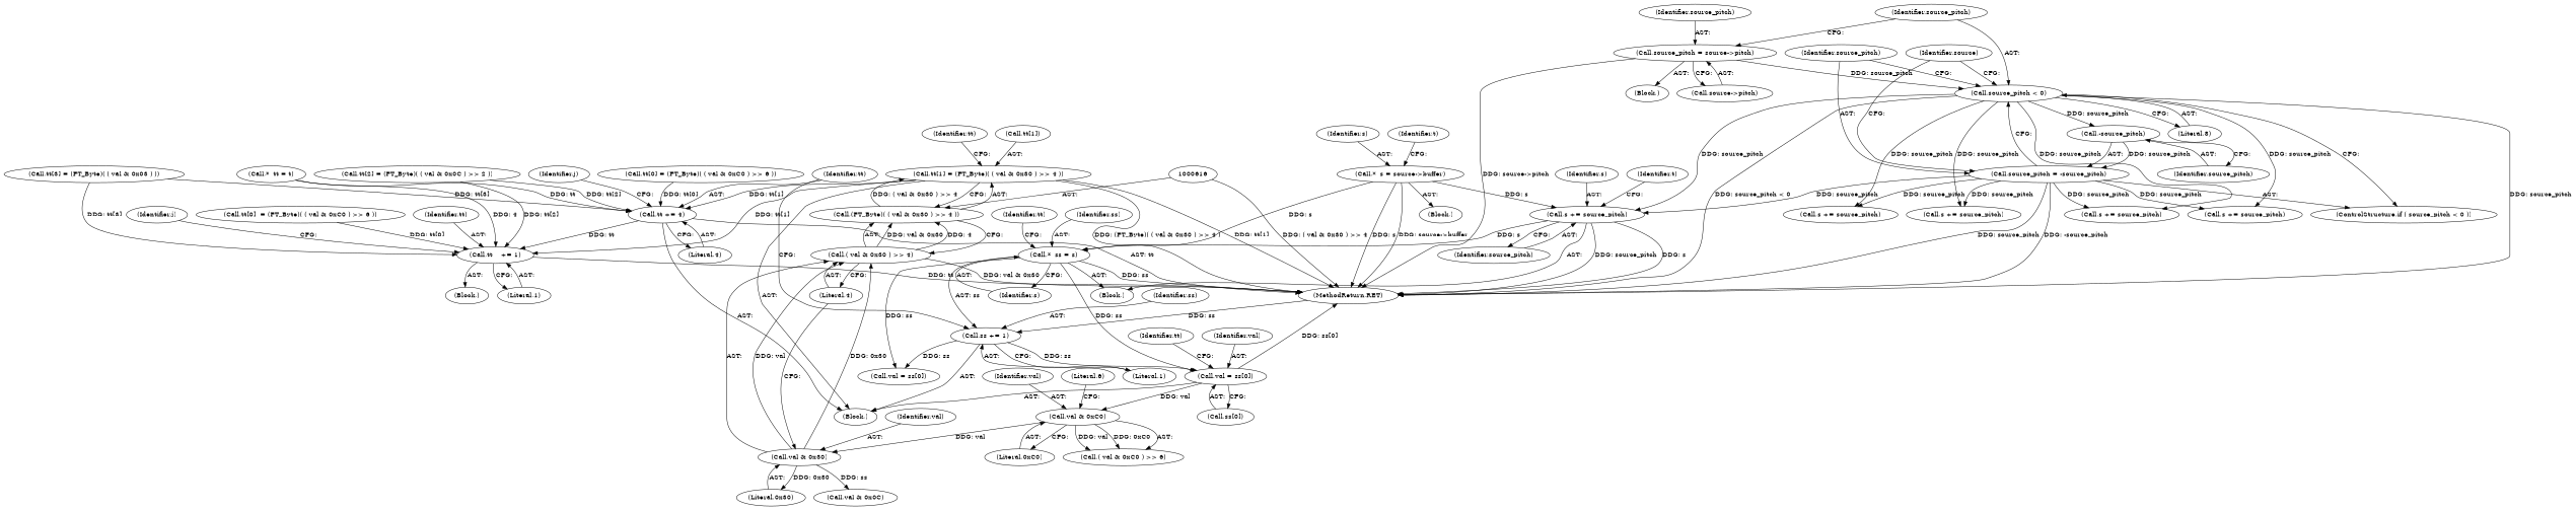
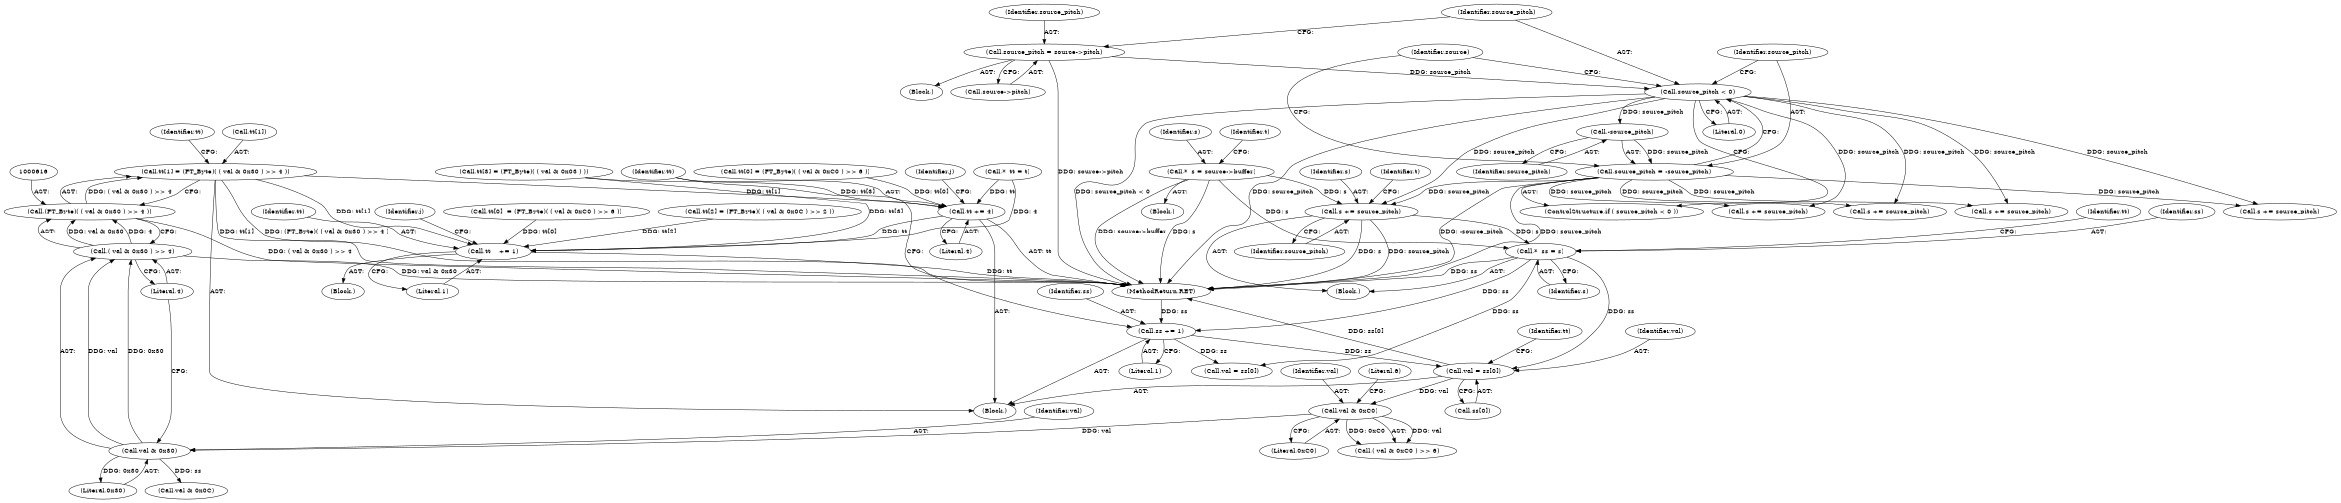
  digraph {
    n1 [label="(Call,tt[1] = (FT_Byte)( ( val & 0x30 ) >> 4 ))"]
    n2 [label="(Call,(FT_Byte)( ( val & 0x30 ) >> 4 ))"]
    n3 [label="(Call,tt += 4)"]
    n4 [label="(Call,tt    += 1)"]
    n5 [label="(Block,)"]
    n6 [label="(MethodReturn,RET)"]
    n7 [label="(Call,( val & 0x30 ) >> 4)"]
    n8 [label="(Literal,4)"]
    n9 [label="(Literal,1)"]
    n10 [label="(Block,)"]
    n11 [label="(Call,ss += 1)"]
    n12 [label="(Literal,4)"]
    n13 [label="(Call,val & 0x30)"]
    n14 [label="(Literal,0x30)"]
    n15 [label="(Call,val & 0x0C)"]
    n16 [label="(Call,val & 0xC0)"]
    n17 [label="(Literal,0xC0)"]
    n18 [label="(Call,( val & 0xC0 ) >> 6)"]
    n19 [label="(Call,val = ss[0])"]
    n20 [label="(Call,ss[0])"]
    n21 [label="(Call,val = ss[0])"]
    n22 [label="(Literal,1)"]
    n23 [label="(Call,*  ss = s)"]
    n24 [label="(Block,)"]
    n25 [label="(Identifier,s)"]
    n26 [label="(Call,*  s = source->buffer)"]
    n27 [label="(Call,s += source_pitch)"]
    n28 [label="(Block,)"]
    n29 [label="(Identifier,source_pitch)"]
    n30 [label="(Call,source_pitch < 0)"]
    n31 [label="(Call,-source_pitch)"]
    n32 [label="(ControlStructure,if ( source_pitch < 0 ))"]
-   n33 [label="(Literal,8)"]
+   n33 [label="(Literal,0)"]
    n34 [label="(Call,s += source_pitch)"]
    n35 [label="(Call,s += source_pitch)"]
    n36 [label="(Call,s += source_pitch)"]
    n37 [label="(Call,s += source_pitch)"]
    n38 [label="(Call,source_pitch = -source_pitch)"]
    n39 [label="(Identifier,source_pitch)"]
    n40 [label="(Call,source_pitch = source->pitch)"]
    n41 [label="(Block,)"]
    n42 [label="(Call,source->pitch)"]
    n43 [label="(Identifier,j)"]
    n44 [label="(Identifier,ss)"]
    n45 [label="(Call,tt[0] = (FT_Byte)( ( val & 0xC0 ) >> 6 ))"]
    n46 [label="(Identifier,tt)"]
    n47 [label="(Identifier,j)"]
    n48 [label="(Call,tt[0]  = (FT_Byte)( ( val & 0xC0 ) >> 6 ))"]
    n49 [label="(Identifier,tt)"]
    n50 [label="(Call,tt[3] = (FT_Byte)( ( val & 0x03 ) ))"]
    n51 [label="(Literal,6)"]
    n52 [label="(Call,tt[1])"]
    n53 [label="(Identifier,s)"]
    n54 [label="(Identifier,s)"]
    n55 [label="(Identifier,source_pitch)"]
    n56 [label="(Call,tt[2] = (FT_Byte)( ( val & 0x0C ) >> 2 ))"]
    n57 [label="(Identifier,t)"]
    n58 [label="(Identifier,source)"]
    n59 [label="(Identifier,tt)"]
    n60 [label="(Identifier,tt)"]
    n61 [label="(Identifier,source_pitch)"]
    n62 [label="(Identifier,val)"]
    n63 [label="(Identifier,val)"]
    n64 [label="(Identifier,val)"]
    n65 [label="(Identifier,ss)"]
    n66 [label="(Call,*  tt = t)"]
    n67 [label="(Identifier,source_pitch)"]
    n68 [label="(Identifier,t)"]
    n69 [label="(Identifier,tt)"]
    1000616
    n1 -> n2 [label="CFG: "]
    n1 -> n3 [label="DDG: tt[1]"]
    n1 -> n4 [label="DDG: tt[1]"]
    n1 -> n5 [label="AST: "]
    n1 -> n6 [label="DDG: (FT_Byte)( ( val & 0x30 ) >> 4 )"]
    n1 -> n6 [label="DDG: tt[1]"]
    n2 -> n1 [label="AST: "]
    n2 -> n1 [label="DDG: ( val & 0x30 ) >> 4"]
-   1000616 -> n6 [label="DDG: ( val & 0x30 ) >> 4"]
+   n2 -> n6 [label="DDG: ( val & 0x30 ) >> 4"]
    n2 -> n7 [label="CFG: "]
    n3 -> n4 [label="DDG: tt"]
    n3 -> n5 [label="AST: "]
    n3 -> n6 [label="AST: tt"]
    n3 -> n8 [label="CFG: "]
    n4 -> n6 [label="DDG: tt"]
    n4 -> n9 [label="CFG: "]
    n4 -> n10 [label="AST: "]
    n6 -> n11 [label="DDG: ss"]
    n7 -> n2 [label="AST: "]
    n7 -> n2 [label="DDG: val & 0x30"]
    n7 -> n2 [label="DDG: 4"]
    n7 -> n6 [label="DDG: val & 0x30"]
    n7 -> n12 [label="CFG: "]
    n8 -> n3 [label="AST: "]
    n9 -> n4 [label="AST: "]
    n11 -> n5 [label="AST: "]
    n11 -> n19 [label="DDG: ss"]
    n11 -> n21 [label="DDG: ss"]
    n11 -> n22 [label="CFG: "]
    n12 -> n7 [label="AST: "]
    n12 -> n13 [label="CFG: "]
    n13 -> n7 [label="AST: "]
    n13 -> n7 [label="DDG: val"]
    n13 -> n7 [label="DDG: 0x30"]
    n13 -> n14 [label="DDG: 0x30"]
    n13 -> n15 [label="DDG: ss"]
    n14 -> n13 [label="AST: "]
    n16 -> n13 [label="DDG: val"]
    n16 -> n17 [label="CFG: "]
    n16 -> n18 [label="AST: "]
    n16 -> n18 [label="DDG: val"]
    n16 -> n18 [label="DDG: 0xC0"]
    n17 -> n16 [label="AST: "]
    n19 -> n5 [label="AST: "]
    n19 -> n6 [label="DDG: ss[0]"]
    n19 -> n16 [label="DDG: val"]
    n19 -> n20 [label="CFG: "]
    n20 -> n19 [label="AST: "]
    n22 -> n11 [label="AST: "]
    n23 -> n6 [label="DDG: ss"]
-   n23 -> n11 [label="AST: ss"]
+   n23 -> n11 [label="DDG: ss"]
    n23 -> n19 [label="DDG: ss"]
    n23 -> n21 [label="DDG: ss"]
    n23 -> n24 [label="AST: "]
    n23 -> n25 [label="CFG: "]
    n25 -> n23 [label="AST: "]
    n26 -> n6 [label="DDG: s"]
    n26 -> n6 [label="DDG: source->buffer"]
    n26 -> n23 [label="DDG: s"]
    n26 -> n27 [label="DDG: s"]
    n26 -> n28 [label="AST: "]
    n27 -> n6 [label="DDG: source_pitch"]
    n27 -> n6 [label="DDG: s"]
    n27 -> n23 [label="DDG: s"]
    n27 -> n24 [label="AST: "]
    n27 -> n29 [label="CFG: "]
    n29 -> n27 [label="AST: "]
    n30 -> n6 [label="DDG: source_pitch < 0"]
    n30 -> n6 [label="DDG: source_pitch"]
    n30 -> n27 [label="DDG: source_pitch"]
    n30 -> n31 [label="DDG: source_pitch"]
    n30 -> n32 [label="CFG: "]
    n30 -> n33 [label="CFG: "]
    n30 -> n34 [label="DDG: source_pitch"]
    n30 -> n35 [label="DDG: source_pitch"]
    n30 -> n36 [label="DDG: source_pitch"]
    n30 -> n37 [label="DDG: source_pitch"]
    n31 -> n38 [label="AST: "]
    n31 -> n38 [label="DDG: source_pitch"]
    n31 -> n39 [label="CFG: "]
    n33 -> n30 [label="AST: "]
    n38 -> n6 [label="DDG: -source_pitch"]
    n38 -> n6 [label="DDG: source_pitch"]
    n38 -> n27 [label="DDG: source_pitch"]
    n38 -> n30 [label="CFG: "]
    n38 -> n32 [label="AST: "]
    n38 -> n34 [label="DDG: source_pitch"]
    n38 -> n35 [label="DDG: source_pitch"]
    n38 -> n36 [label="DDG: source_pitch"]
    n38 -> n37 [label="DDG: source_pitch"]
    n39 -> n31 [label="AST: "]
    n40 -> n6 [label="DDG: source->pitch"]
    n40 -> n30 [label="DDG: source_pitch"]
    n40 -> n41 [label="AST: "]
    n40 -> n42 [label="CFG: "]
    n42 -> n40 [label="AST: "]
    n43 -> n3 [label="CFG: "]
    n44 -> n23 [label="AST: "]
    n45 -> n3 [label="DDG: tt[0]"]
    n46 -> n1 [label="CFG: "]
    n47 -> n4 [label="CFG: "]
    n48 -> n4 [label="DDG: tt[0]"]
    n49 -> n23 [label="CFG: "]
    n50 -> n3 [label="DDG: tt[3]"]
    n50 -> n4 [label="DDG: tt[3]"]
    n51 -> n16 [label="CFG: "]
    n52 -> n1 [label="AST: "]
    n53 -> n27 [label="AST: "]
    n54 -> n26 [label="AST: "]
    n55 -> n40 [label="AST: "]
-   n56 -> n3 [label="DDG: tt[2]"]
    n56 -> n4 [label="DDG: tt[2]"]
    n57 -> n26 [label="CFG: "]
    n58 -> n30 [label="CFG: "]
    n58 -> n38 [label="CFG: "]
    n59 -> n19 [label="CFG: "]
    n60 -> n3 [label="AST: "]
    n60 -> n11 [label="CFG: "]
    n61 -> n30 [label="AST: "]
    n61 -> n40 [label="CFG: "]
    n62 -> n19 [label="AST: "]
    n63 -> n16 [label="AST: "]
    n64 -> n13 [label="AST: "]
    n65 -> n11 [label="AST: "]
    n66 -> n3 [label="DDG: tt"]
    n66 -> n4 [label="DDG: 4"]
    n67 -> n30 [label="CFG: "]
    n67 -> n38 [label="AST: "]
    n68 -> n27 [label="CFG: "]
    n69 -> n4 [label="AST: "]
    1000616 -> n2 [label="AST: "]
  }
